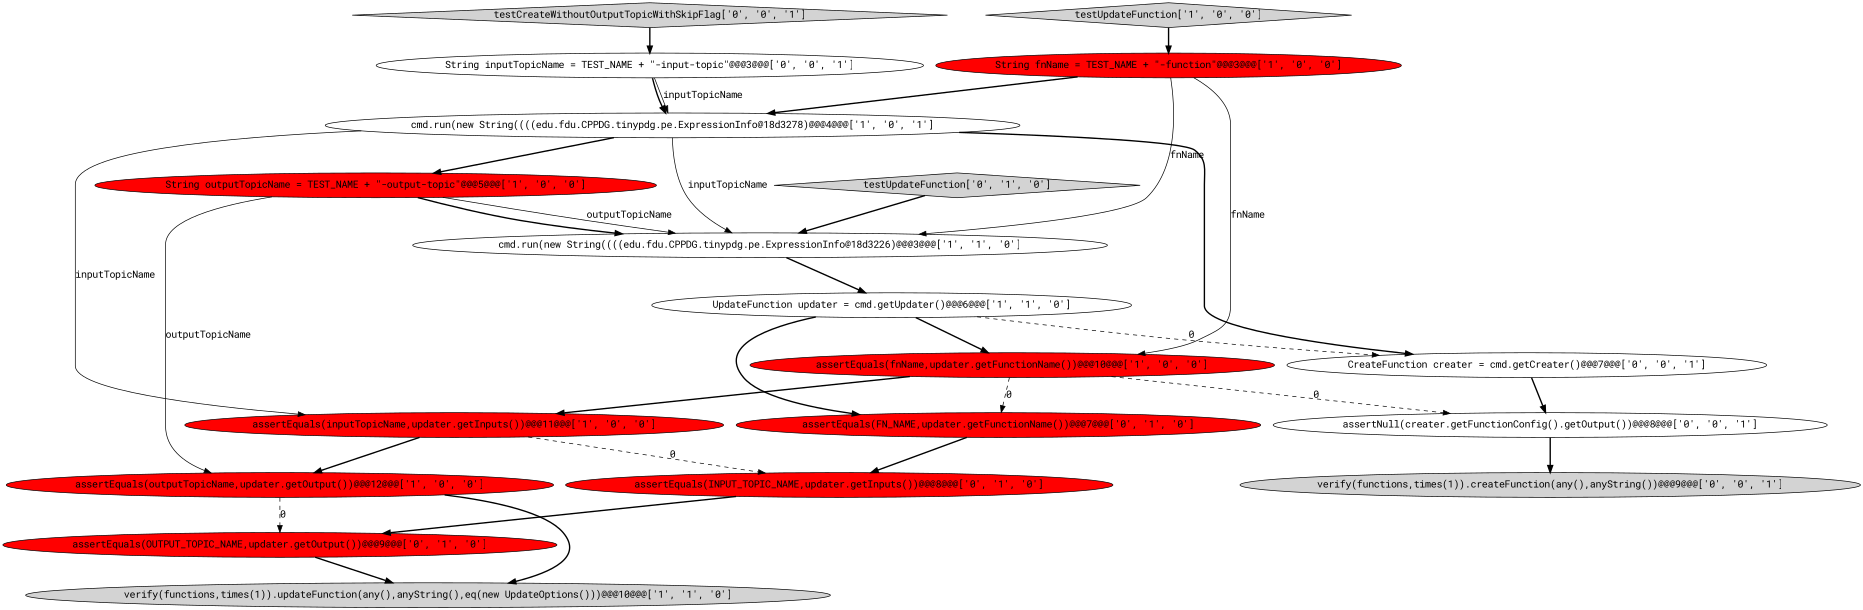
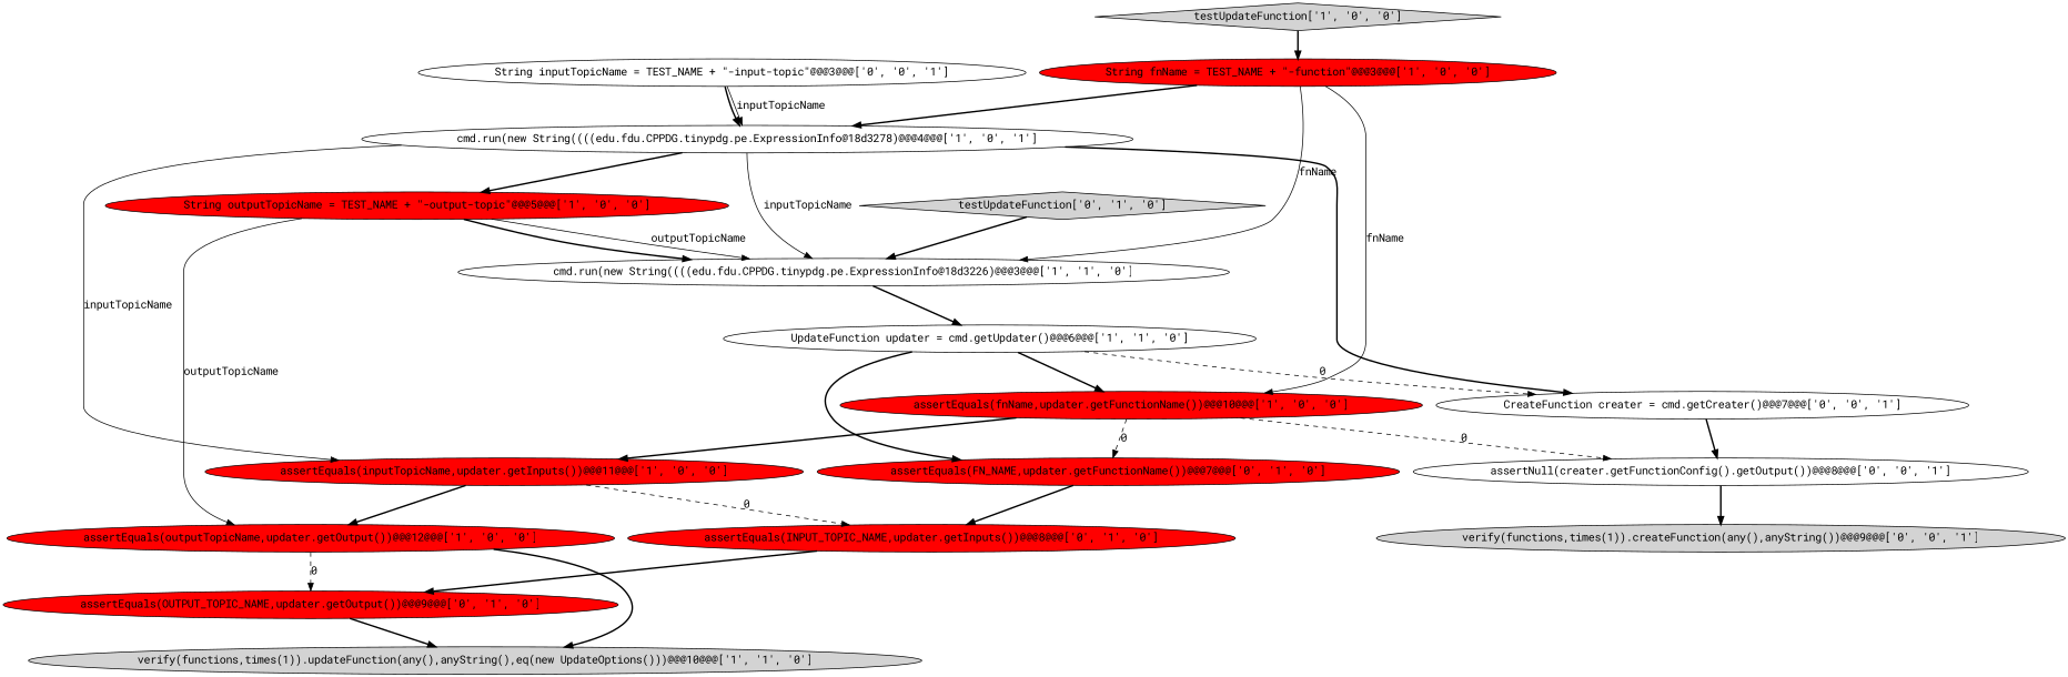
  digraph {
    fontname="Roboto Mono"
    node [fillcolor=red shape=ellipse style=filled fontname="Roboto Mono"]
    edge [style=bold fontname="Roboto Mono"]
    n1 [label="assertEquals(fnName,updater.getFunctionName())@@@10@@@['1', '0', '0']"]
    n2 [fillcolor=white label="assertNull(creater.getFunctionConfig().getOutput())@@@8@@@['0', '0', '1']"]
    n3 [label="assertEquals(inputTopicName,updater.getInputs())@@@11@@@['1', '0', '0']"]
    n4 [label="assertEquals(FN_NAME,updater.getFunctionName())@@@7@@@['0', '1', '0']"]
    n5 [fillcolor=white label="cmd.run(new String((((edu.fdu.CPPDG.tinypdg.pe.ExpressionInfo@18d3278)@@@4@@@['1', '0', '1']"]
    n6 [fillcolor=white label="CreateFunction creater = cmd.getCreater()@@@7@@@['0', '0', '1']"]
    n7 [label="String outputTopicName = TEST_NAME + \"-output-topic\"@@@5@@@['1', '0', '0']"]
    n8 [fillcolor=white label="cmd.run(new String((((edu.fdu.CPPDG.tinypdg.pe.ExpressionInfo@18d3226)@@@3@@@['1', '1', '0']"]
    n9 [fillcolor=white label="String inputTopicName = TEST_NAME + \"-input-topic\"@@@3@@@['0', '0', '1']"]
    n10 [fillcolor=white label="UpdateFunction updater = cmd.getUpdater()@@@6@@@['1', '1', '0']"]
    n11 [label="assertEquals(OUTPUT_TOPIC_NAME,updater.getOutput())@@@9@@@['0', '1', '0']"]
    n12 [fillcolor=lightgray label="verify(functions,times(1)).updateFunction(any(),anyString(),eq(new UpdateOptions()))@@@10@@@['1', '1', '0']"]
    n13 [fillcolor=lightgray label="testUpdateFunction['0', '1', '0']" shape=diamond]
    n14 [fillcolor=lightgray label="verify(functions,times(1)).createFunction(any(),anyString())@@@9@@@['0', '0', '1']"]
    n15 [label="assertEquals(outputTopicName,updater.getOutput())@@@12@@@['1', '0', '0']"]
    n16 [label="assertEquals(INPUT_TOPIC_NAME,updater.getInputs())@@@8@@@['0', '1', '0']"]
    n17 [fillcolor=lightgray label="testUpdateFunction['1', '0', '0']" shape=diamond]
    n18 [label="String fnName = TEST_NAME + \"-function\"@@@3@@@['1', '0', '0']"]
-   n19 [fillcolor=lightgray label="testCreateWithoutOutputTopicWithSkipFlag['0', '0', '1']" shape=diamond]
    n1 -> n2 [label=0 style=dashed]
    n1 -> n3
    n1 -> n4 [label=0 style=dashed]
    n2 -> n14
    n3 -> n15
    n3 -> n16 [label=0 style=dashed]
    n4 -> n16
    n5 -> n3 [label=inputTopicName style=solid]
    n5 -> n6
    n5 -> n7
    n5 -> n8 [label=inputTopicName style=solid]
    n6 -> n2
    n7 -> n8 [label=outputTopicName style=solid]
    n7 -> n8
    n7 -> n15 [label=outputTopicName style=solid]
    n8 -> n10
    n9 -> n5 [label=inputTopicName style=solid]
    n9 -> n5
    n10 -> n1
    n10 -> n4
    n10 -> n6 [label=0 style=dashed]
    n11 -> n12
    n13 -> n8
    n15 -> n11 [label=0 style=dashed]
    n15 -> n12
    n16 -> n11
    n17 -> n18
    n18 -> n1 [label=fnName style=solid]
    n18 -> n5
    n18 -> n8 [label=fnName style=solid]
-   n19 -> n9
  }
